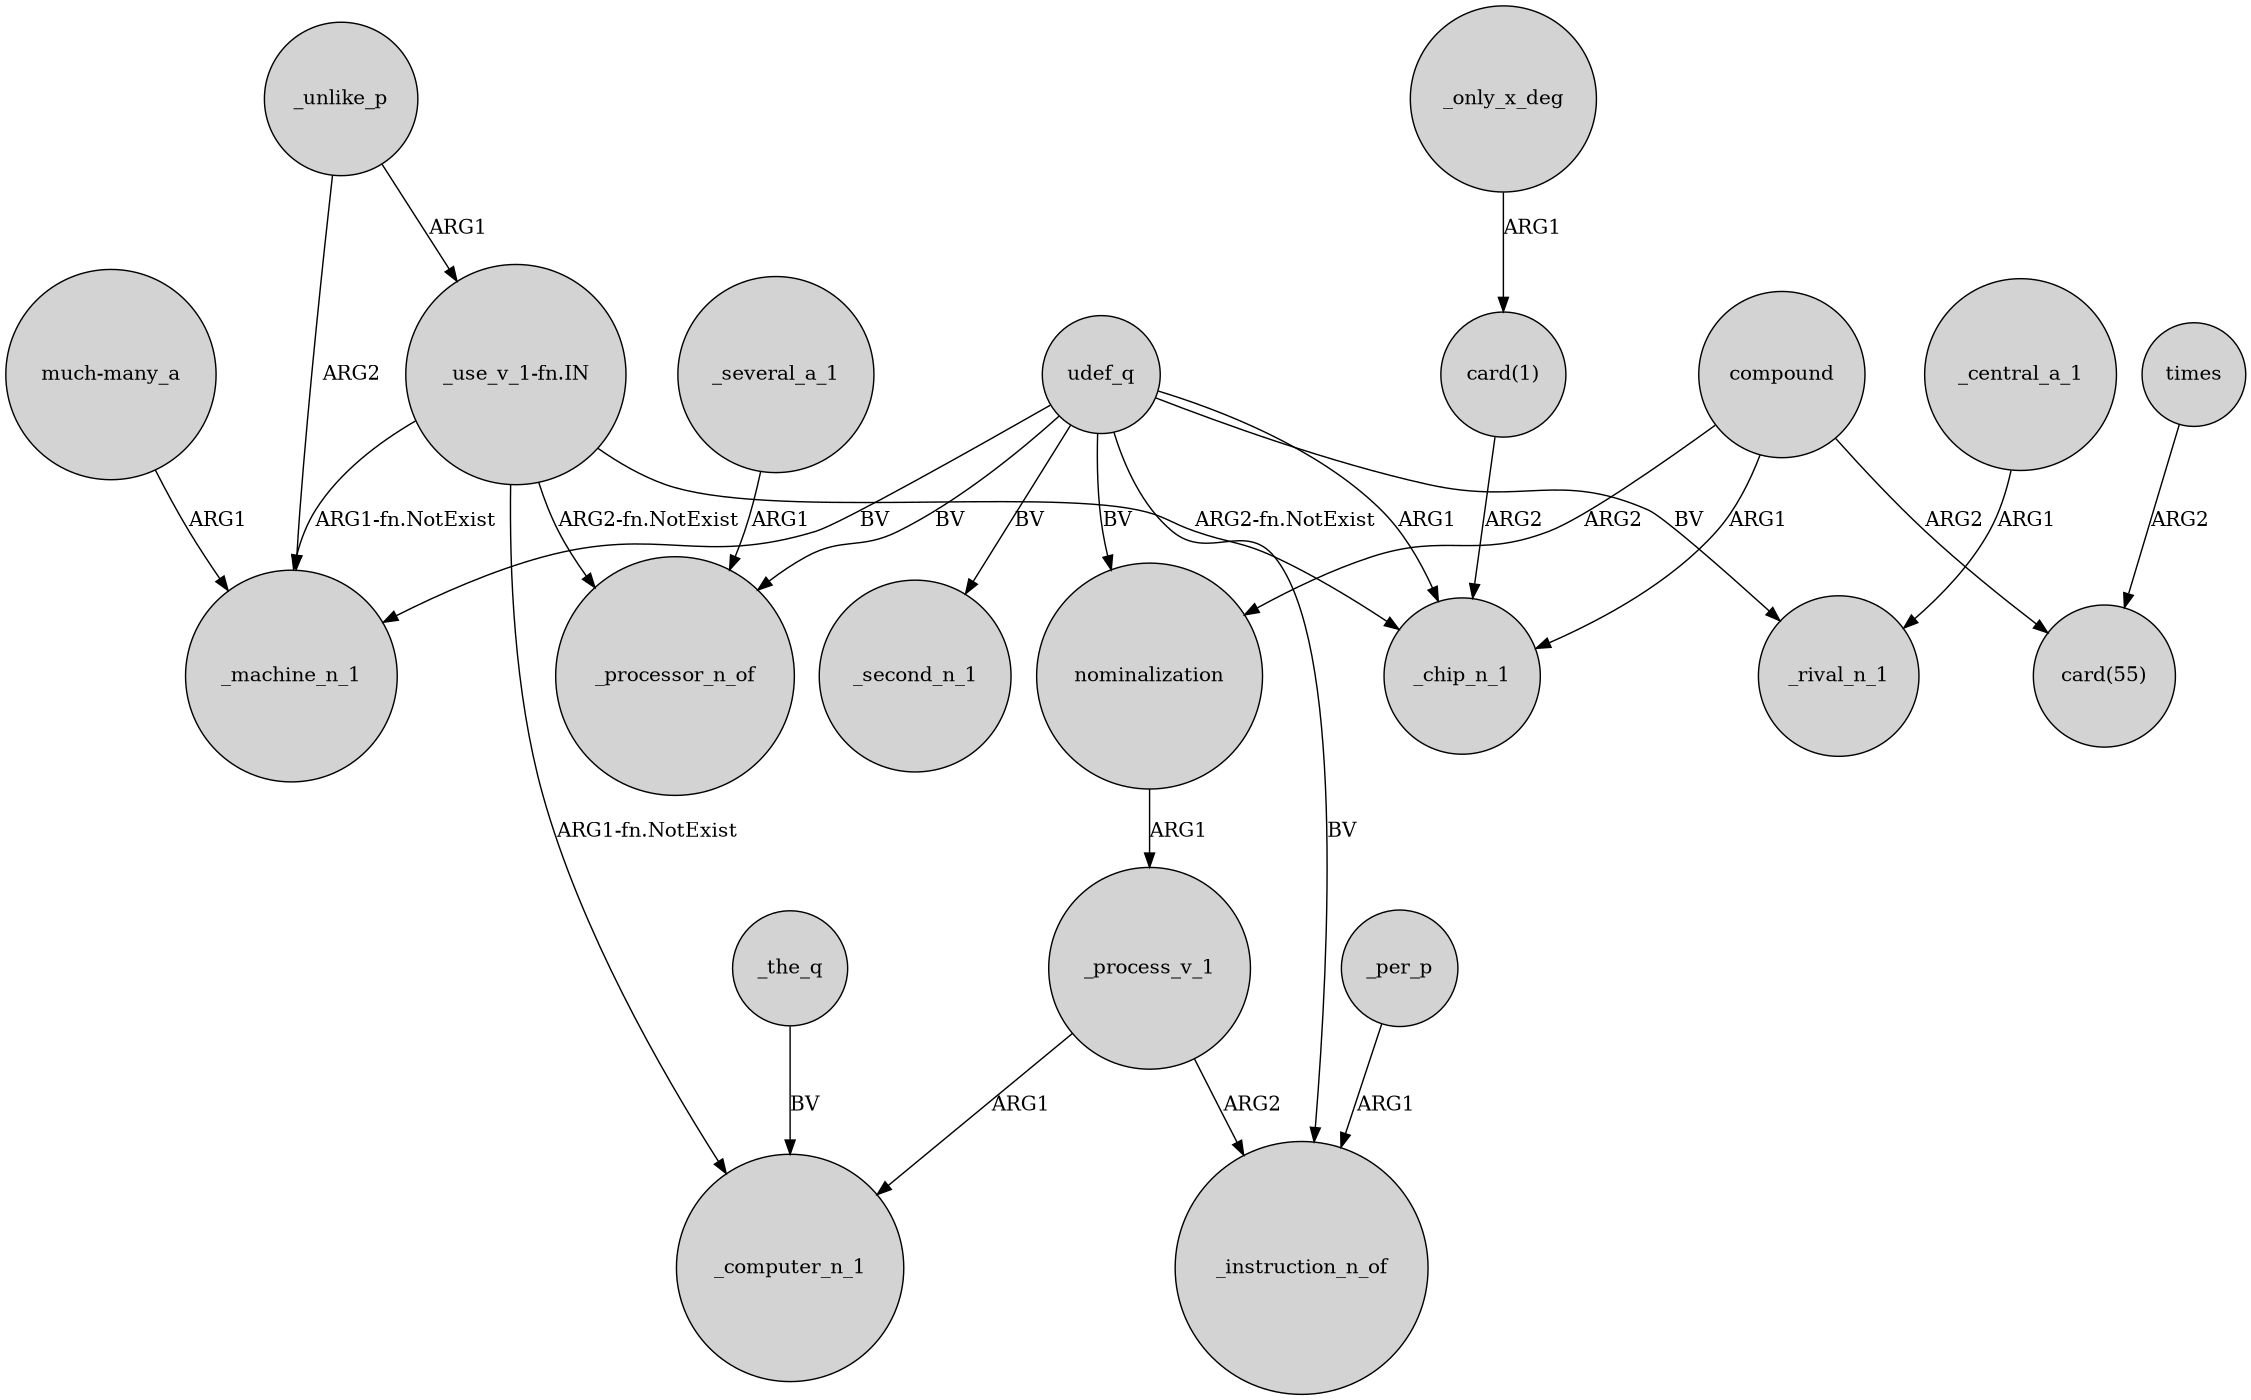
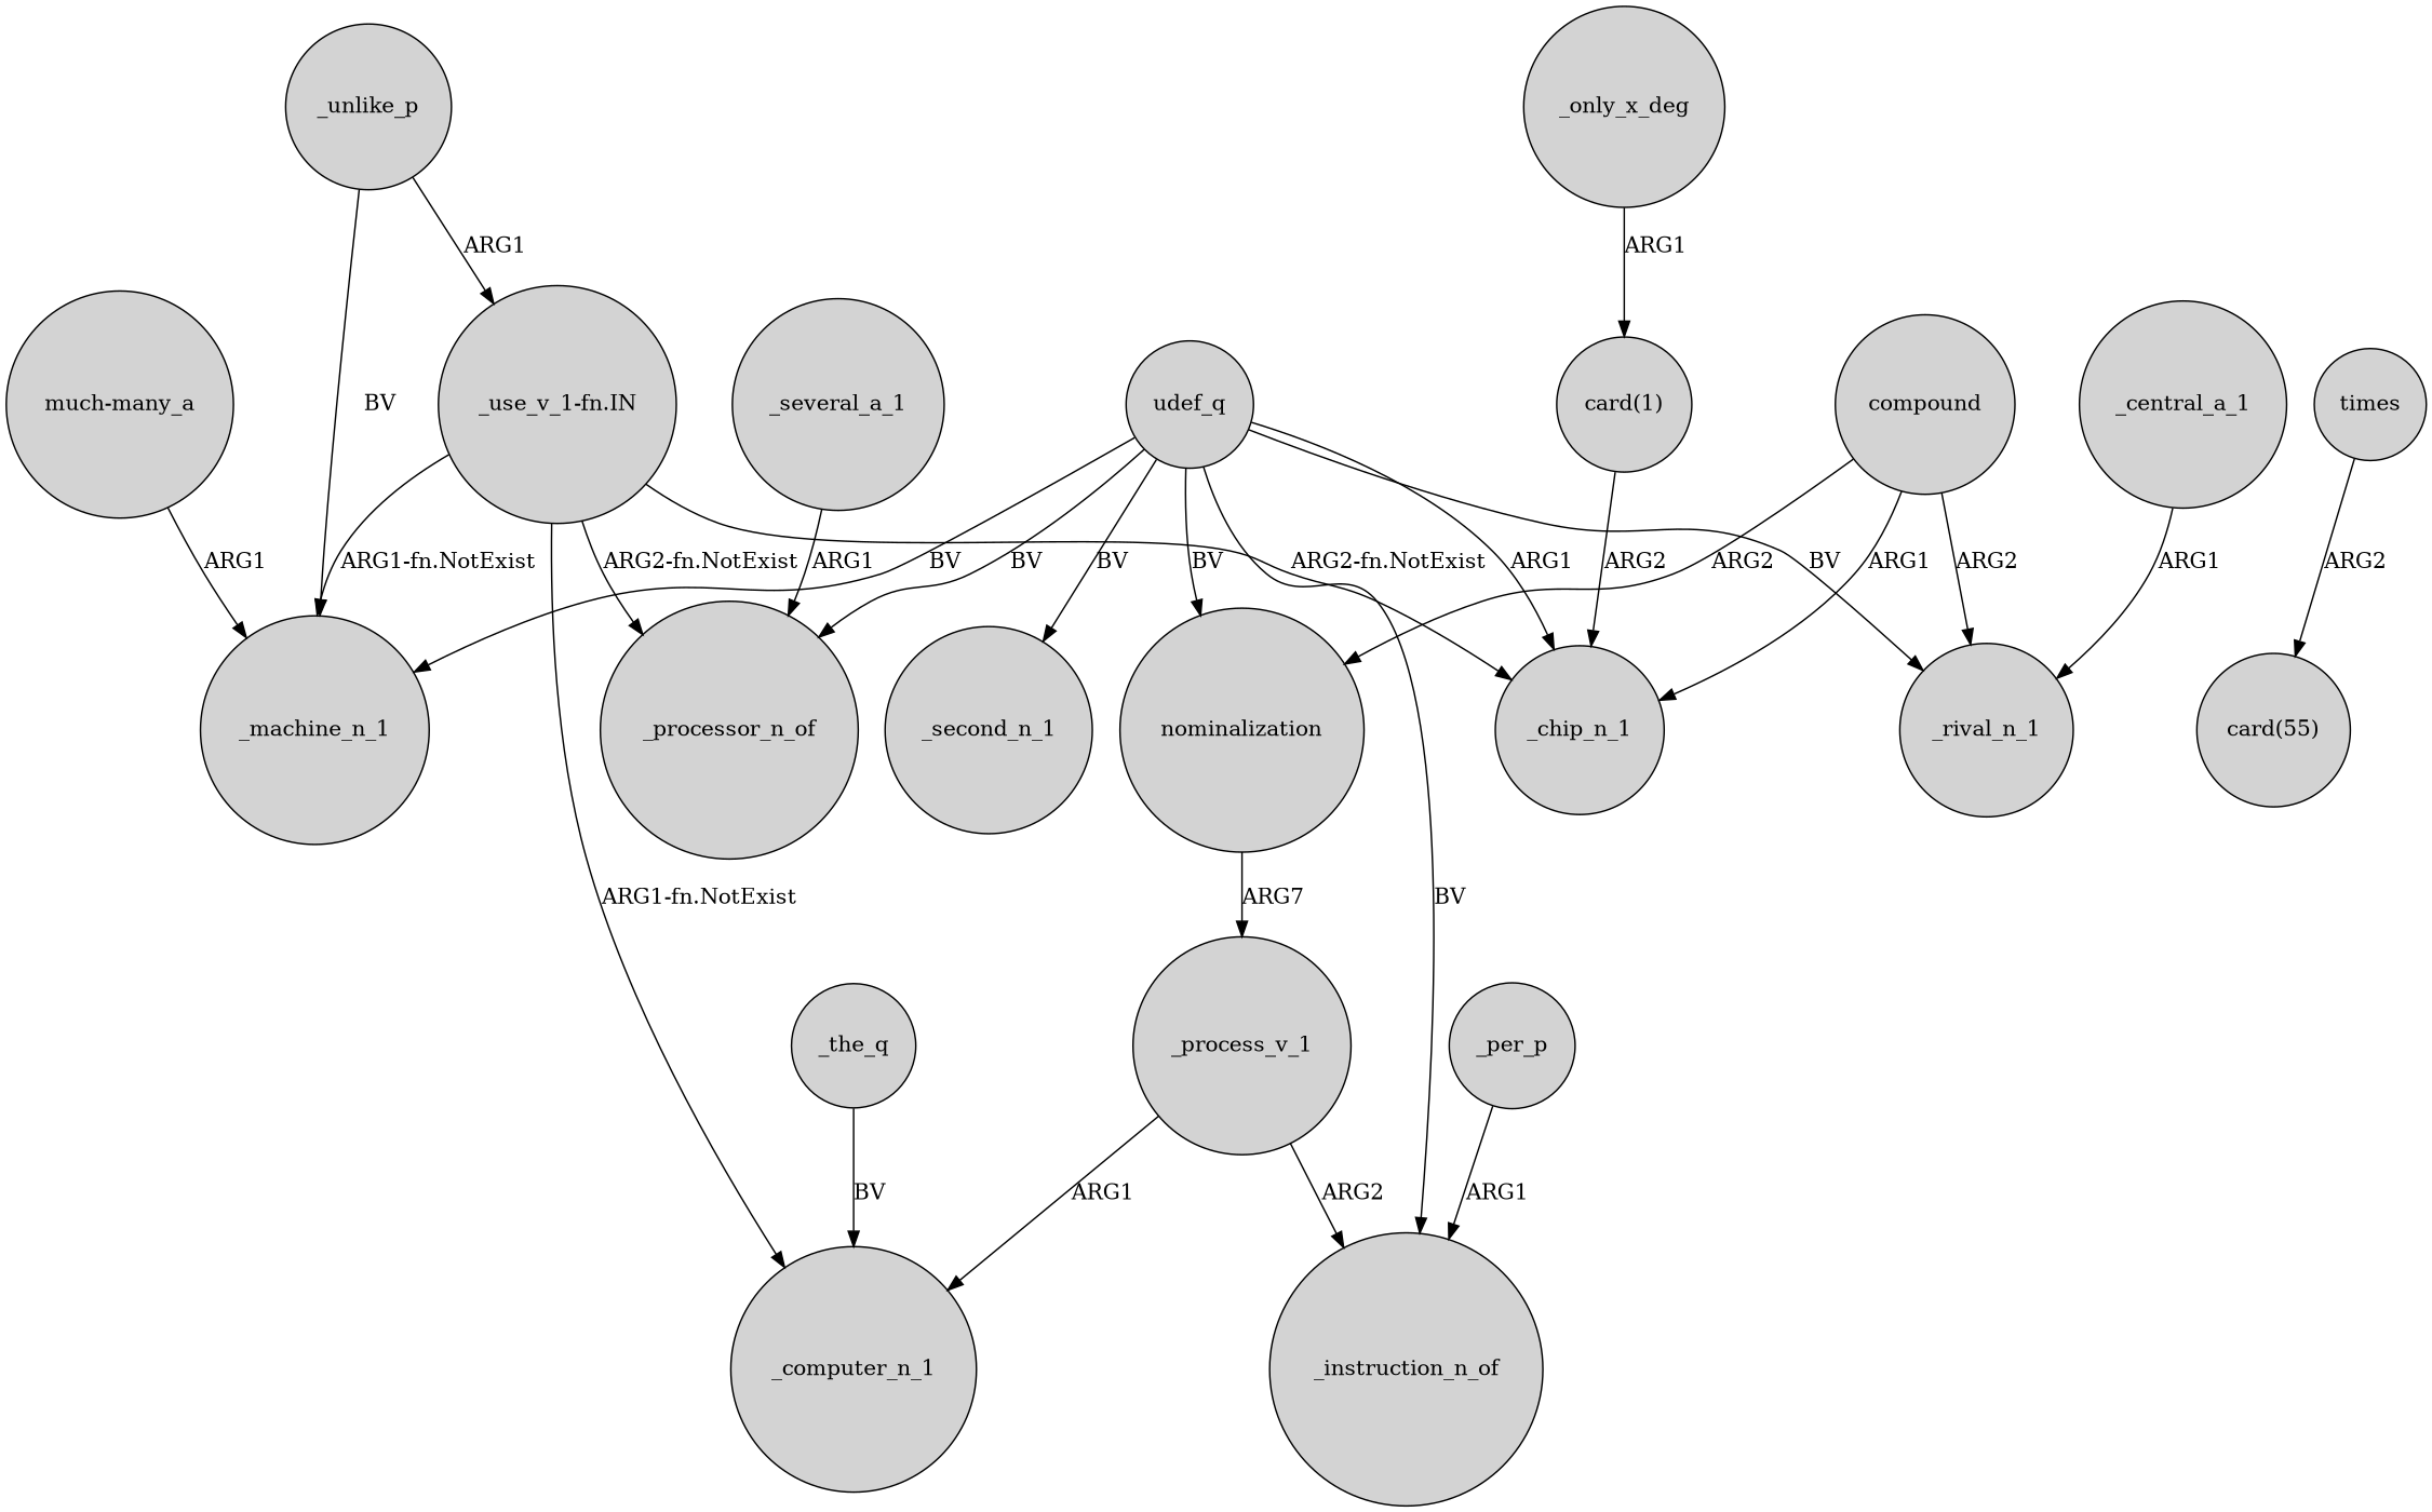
  digraph {
    node [shape=circle style=filled]
    "_use_v_1-fn.IN"
    _chip_n_1
    _machine_n_1
    _processor_n_of
    _computer_n_1
    udef_q
    _second_n_1
    nominalization
    _instruction_n_of
    _rival_n_1
    _process_v_1
    _per_p
    _only_x_deg
    "card(1)"
    _central_a_1
    _unlike_p
    compound
    "much-many_a"
    times
    "card(55)"
    _several_a_1
    _the_q
    "_use_v_1-fn.IN" -> _chip_n_1 [label="ARG2-fn.NotExist"]
    "_use_v_1-fn.IN" -> _machine_n_1 [label="ARG1-fn.NotExist"]
    "_use_v_1-fn.IN" -> _processor_n_of [label="ARG2-fn.NotExist"]
    "_use_v_1-fn.IN" -> _computer_n_1 [label="ARG1-fn.NotExist"]
    udef_q -> _chip_n_1 [label=ARG1]
    udef_q -> _machine_n_1 [label=BV]
    udef_q -> _processor_n_of [label=BV]
    udef_q -> _second_n_1 [label=BV]
    udef_q -> nominalization [label=BV]
    udef_q -> _instruction_n_of [label=BV]
    udef_q -> _rival_n_1 [label=BV]
-   nominalization -> _process_v_1 [label=ARG1]
+   nominalization -> _process_v_1 [label=ARG7]
    _process_v_1 -> _computer_n_1 [label=ARG1]
    _process_v_1 -> _instruction_n_of [label=ARG2]
    _per_p -> _instruction_n_of [label=ARG1]
    _only_x_deg -> "card(1)" [label=ARG1]
    "card(1)" -> _chip_n_1 [label=ARG2]
    _central_a_1 -> _rival_n_1 [label=ARG1]
    _unlike_p -> "_use_v_1-fn.IN" [label=ARG1]
-   _unlike_p -> _machine_n_1 [label=ARG2]
+   _unlike_p -> _machine_n_1 [label=BV]
    compound -> _chip_n_1 [label=ARG1]
    compound -> nominalization [label=ARG2]
-   compound -> "card(55)" [label=ARG2]
+   compound -> _rival_n_1 [label=ARG2]
    "much-many_a" -> _machine_n_1 [label=ARG1]
    times -> "card(55)" [label=ARG2]
    _several_a_1 -> _processor_n_of [label=ARG1]
    _the_q -> _computer_n_1 [label=BV]
  }
